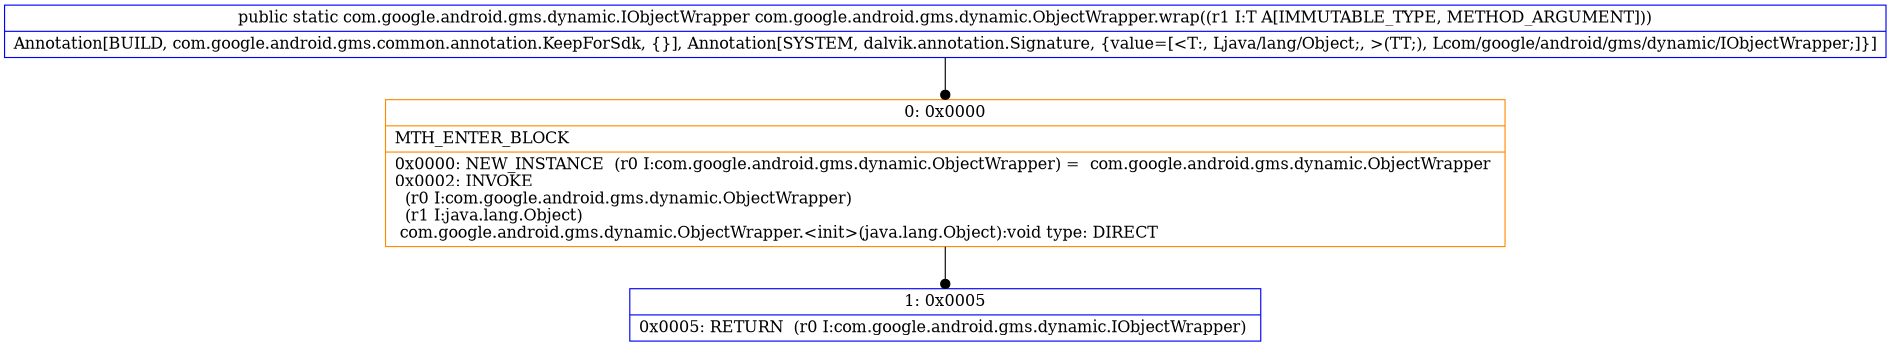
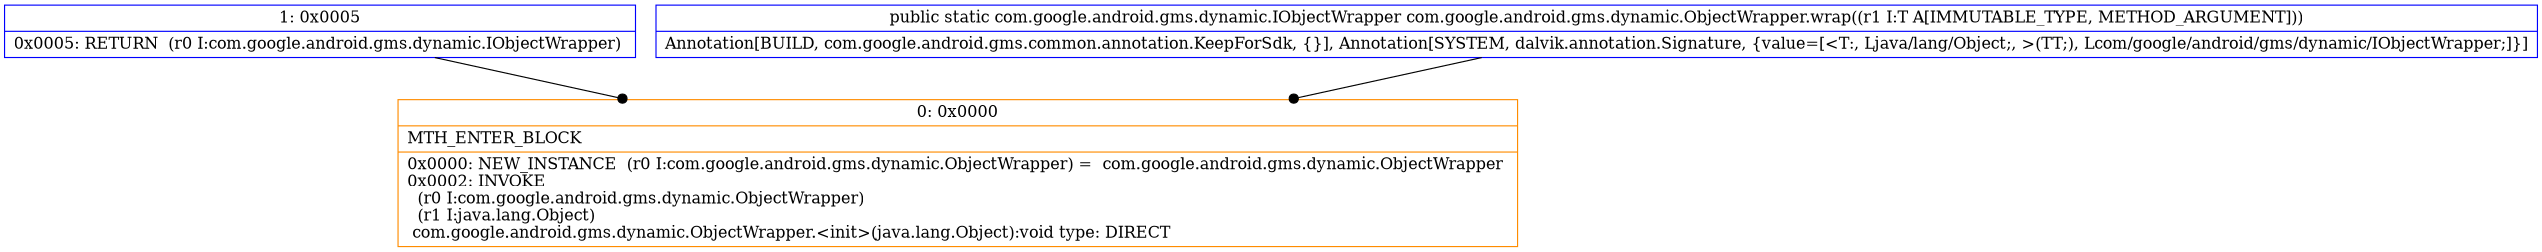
  digraph {
    node [shape=record color=blue]
    edge [arrowhead=dot]
    n1 [label="{0\:\ 0x0000|MTH_ENTER_BLOCK\l|0x0000: NEW_INSTANCE  (r0 I:com.google.android.gms.dynamic.ObjectWrapper) =  com.google.android.gms.dynamic.ObjectWrapper \l0x0002: INVOKE  \l  (r0 I:com.google.android.gms.dynamic.ObjectWrapper)\l  (r1 I:java.lang.Object)\l com.google.android.gms.dynamic.ObjectWrapper.\<init\>(java.lang.Object):void type: DIRECT \l}" color=darkorange]
    n2 [label="{1\:\ 0x0005|0x0005: RETURN  (r0 I:com.google.android.gms.dynamic.IObjectWrapper) \l}"]
    n3 [label="{public static com.google.android.gms.dynamic.IObjectWrapper com.google.android.gms.dynamic.ObjectWrapper.wrap((r1 I:T A[IMMUTABLE_TYPE, METHOD_ARGUMENT]))  | Annotation[BUILD, com.google.android.gms.common.annotation.KeepForSdk, \{\}], Annotation[SYSTEM, dalvik.annotation.Signature, \{value=[\<T:, Ljava\/lang\/Object;, \>(TT;), Lcom\/google\/android\/gms\/dynamic\/IObjectWrapper;]\}]\l}"]
-   n1 -> n2
+   n2 -> n1
    n3 -> n1
  }
